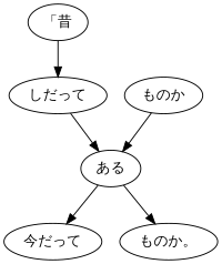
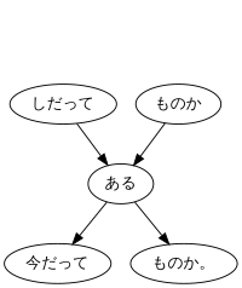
  digraph {
    fontname="PT Serif"
    node [fontname="PT Serif"]
    edge [fontname="PT Serif"]
-   n1 [label="「昔"]
    n2 [label="しだって"]
    n3 [label="ある"]
    n4 [label="今だって"]
    n5 [label="ものか。"]
    n6 [label="ものか"]
-   n1 -> n2
    n2 -> n3
    n3 -> n4
    n3 -> n5
    n6 -> n3
  }
